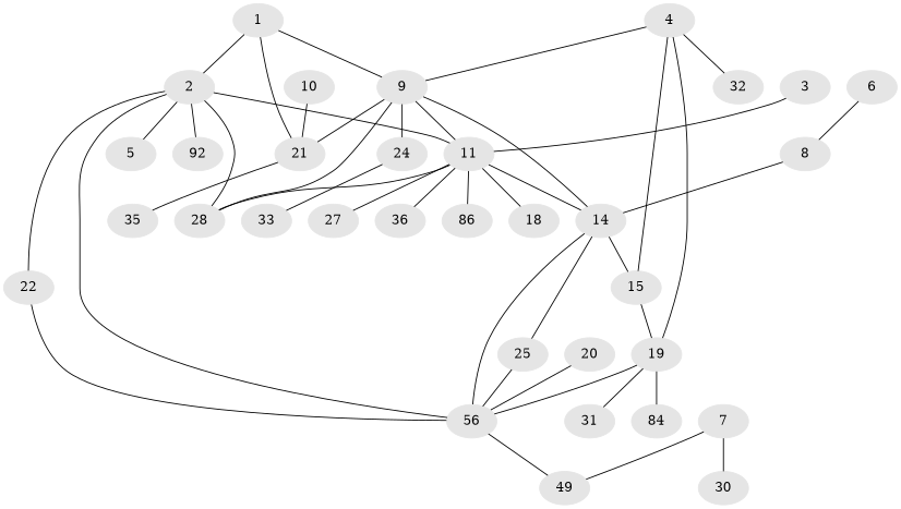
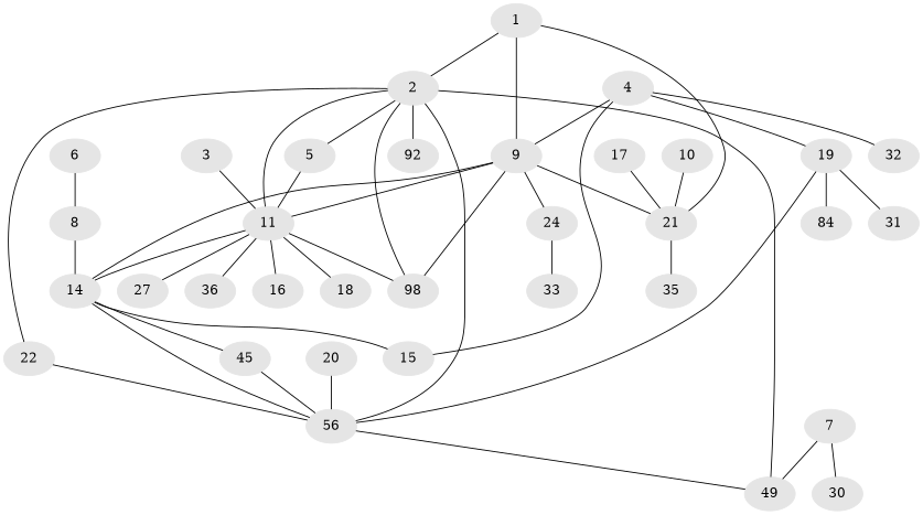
  graph {
    node [color=gray90 style=filled]
    edge [weight=1.0]
    1
    2
    9
    21
    11
    n6 [label=92]
    22
    n8 [label=56]
-   28
+   28 [label=98]
    n10 [label=49]
    5
    14
    24
    35
    4
    15
    19
    32
-   16 [label=86]
+   16
    18
    27
    36
    3
    31
    n25 [label=84]
    6
    8
    7
    30
-   25
+   25 [label=45]
    33
    10
+   17
    20
    1 -- 2
    1 -- 9
    1 -- 21
    2 -- 11
    2 -- n6
    2 -- 22
    2 -- n8 [weight=2.0]
    2 -- 28
+   2 -- n10
    2 -- 5
    9 -- 21
    9 -- 11
    9 -- 28
    9 -- 14
    9 -- 24
    21 -- 35
    11 -- 28
    11 -- 14
    11 -- 16
    11 -- 18
    11 -- 27
    11 -- 36
    22 -- n8
    n8 -- n10
+   5 -- 11
    14 -- n8 [weight=2.0]
    14 -- 15
    14 -- 25
    24 -- 33
    4 -- 9
    4 -- 15
    4 -- 19
    4 -- 32
-   15 -- 19
    19 -- n8
    19 -- 31
    19 -- n25
    3 -- 11
    6 -- 8
    8 -- 14
    7 -- n10
    7 -- 30
    25 -- n8
    10 -- 21
+   17 -- 21
    20 -- n8
  }
